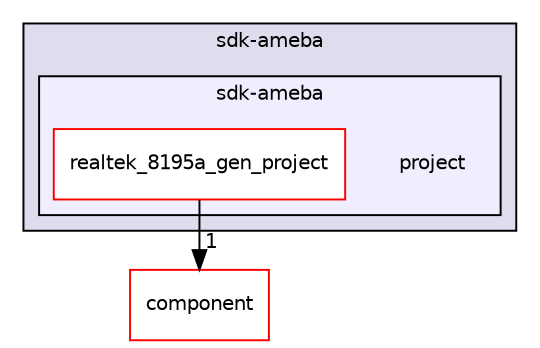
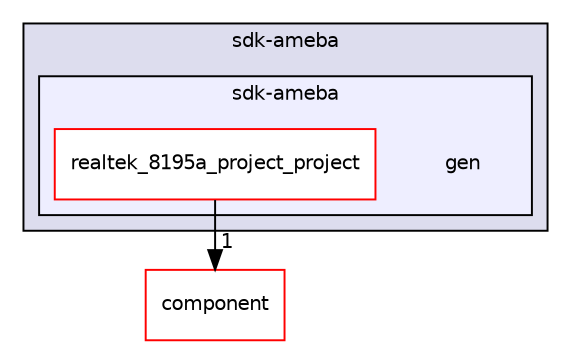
  digraph {
    compound=true
    node [fontname=Helvetica fontsize=10 shape=box color=red fillcolor=white style=filled]
-   n1 [label=project shape=plaintext color="" fillcolor="" style=""]
-   n2 [label=realtek_8195a_gen_project]
+   n1 [label=gen shape=plaintext color="" fillcolor="" style=""]
+   n2 [label=realtek_8195a_project_project]
    n3 [label=component]
    subgraph cluster_1 {
      bgcolor="#ddddee"
      fontname=Helvetica
      fontsize=10
      label="sdk-ameba"
      pencolor=black
      subgraph cluster_2 {
        bgcolor="#eeeeff"
        fontname=Helvetica
        fontsize=10
        pencolor=black
        n1
        n2
      }
    }
    n2 -> n3 [headlabel=1 labeldistance=1.5 labelfontname=Helvetica labelfontsize=10]
  }
